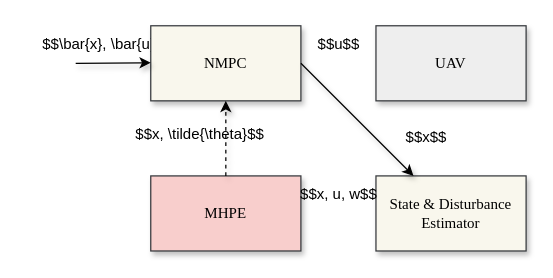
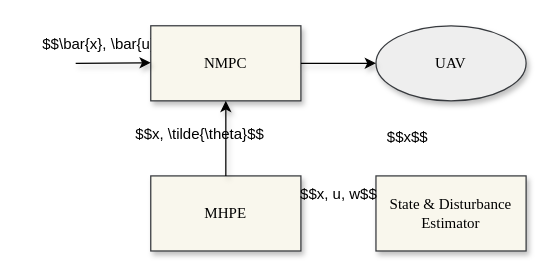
  <mxCell id="0" />
  <mxCell id="1" parent="0" />
  <mxCell id="2" value="$$\bar{x}, \bar{u}$$" style="text;html=1;align=center;verticalAlign=middle;resizable=0;points=[];autosize=1;strokeColor=none;fillColor=none;" parent="1" vertex="1"><mxGeometry x="20" y="20" width="130" height="30" as="geometry" /></mxCell>
  <mxCell id="3" value="$$x, \tilde{\theta}$$" style="text;html=1;align=center;verticalAlign=middle;resizable=0;points=[];autosize=1;strokeColor=none;fillColor=none;shadow=1;" parent="1" vertex="1"><mxGeometry x="94" y="92" width="130" height="30" as="geometry" /></mxCell>
  <mxCell id="4" value="NMPC" style="rounded=0;whiteSpace=wrap;html=1;fontFamily=Times New Roman;fillColor=#f9f7ed;strokeColor=#36393d;shadow=1;" parent="1" vertex="1"><mxGeometry x="120" y="20" width="120" height="60" as="geometry" /></mxCell>
- <mxCell id="5" value="UAV" style="rounded=0;whiteSpace=wrap;html=1;fontFamily=Times New Roman;fillColor=#eeeeee;strokeColor=#36393d;shadow=1;" parent="1" vertex="1"><mxGeometry x="300" y="20" width="120" height="60" as="geometry" /></mxCell>
- <mxCell id="6" value="MHPE" style="rounded=0;whiteSpace=wrap;html=1;fontFamily=Times New Roman;fillColor=#f8cecc;strokeColor=#36393d;shadow=1;" parent="1" vertex="1"><mxGeometry x="120" y="140" width="120" height="60" as="geometry" /></mxCell>
+ <mxCell id="5" value="UAV" style="ellipse;whiteSpace=wrap;html=1;fontFamily=Times New Roman;fillColor=#eeeeee;strokeColor=#36393d;shadow=1;" parent="1" vertex="1"><mxGeometry x="300" y="20" width="120" height="60" as="geometry" /></mxCell>
+ <mxCell id="6" value="MHPE" style="rounded=0;whiteSpace=wrap;html=1;fontFamily=Times New Roman;fillColor=#f9f7ed;strokeColor=#36393d;shadow=1;" parent="1" vertex="1"><mxGeometry x="120" y="140" width="120" height="60" as="geometry" /></mxCell>
  <mxCell id="7" value="State &amp;amp; Disturbance Estimator" style="rounded=0;whiteSpace=wrap;html=1;fontFamily=Times New Roman;fillColor=#f9f7ed;strokeColor=#36393d;shadow=1;" parent="1" vertex="1"><mxGeometry x="300" y="140" width="120" height="60" as="geometry" /></mxCell>
- <mxCell id="8" value="" style="endArrow=classic;html=1;rounded=0;exitX=1;exitY=0.5;exitDx=0;exitDy=0;shadow=1;" parent="1" target="7" edge="1" source="4"><mxGeometry width="50" height="50" relative="1" as="geometry"><mxPoint x="240" y="30" as="sourcePoint" /><mxPoint x="290" y="-20" as="targetPoint" /></mxGeometry></mxCell>
+ <mxCell id="8" value="" style="endArrow=classic;html=1;rounded=0;entryX=0;entryY=0.5;entryDx=0;entryDy=0;exitX=1;exitY=0.5;exitDx=0;exitDy=0;shadow=1;" parent="1" target="5" edge="1" source="4"><mxGeometry width="50" height="50" relative="1" as="geometry"><mxPoint x="240" y="30" as="sourcePoint" /><mxPoint x="290" y="-20" as="targetPoint" /></mxGeometry></mxCell>
  <mxCell id="9" value="" style="endArrow=classic;html=1;rounded=0;entryX=0;entryY=0.5;entryDx=0;entryDy=0;shadow=1;" parent="1" edge="1"><mxGeometry width="50" height="50" relative="1" as="geometry"><mxPoint x="60" y="50" as="sourcePoint" /><mxPoint x="120" y="49.52" as="targetPoint" /></mxGeometry></mxCell>
- <mxCell id="10" value="" style="endArrow=classic;html=1;rounded=0;exitX=0.5;exitY=0;exitDx=0;exitDy=0;entryX=0.5;entryY=1;entryDx=0;entryDy=0;shadow=1;dashed=1;" parent="1" source="6" target="4" edge="1"><mxGeometry width="50" height="50" relative="1" as="geometry"><mxPoint x="90" y="150" as="sourcePoint" /><mxPoint x="140" y="100" as="targetPoint" /></mxGeometry></mxCell>
+ <mxCell id="10" value="" style="endArrow=classic;html=1;rounded=0;exitX=0.5;exitY=0;exitDx=0;exitDy=0;entryX=0.5;entryY=1;entryDx=0;entryDy=0;shadow=1;" parent="1" source="6" target="4" edge="1"><mxGeometry width="50" height="50" relative="1" as="geometry"><mxPoint x="90" y="150" as="sourcePoint" /><mxPoint x="140" y="100" as="targetPoint" /></mxGeometry></mxCell>
  <mxCell id="11" value="$$x, u, w$$" style="text;html=1;align=center;verticalAlign=middle;resizable=0;points=[];autosize=1;strokeColor=none;fillColor=none;shadow=1;" parent="1" vertex="1"><mxGeometry x="230" y="140" width="80" height="30" as="geometry" /></mxCell>
- <mxCell id="12" value="$$x$$" style="text;html=1;align=center;verticalAlign=middle;resizable=0;points=[];autosize=1;strokeColor=none;fillColor=none;shadow=1;" parent="1" vertex="1"><mxGeometry x="310" y="94" width="60" height="30" as="geometry" /></mxCell>
- <mxCell id="13" value="$$u$$" style="text;html=1;align=center;verticalAlign=middle;resizable=0;points=[];autosize=1;strokeColor=none;fillColor=none;shadow=1;" parent="1" vertex="1"><mxGeometry x="240" y="20" width="60" height="30" as="geometry" /></mxCell>
+ <mxCell id="12" value="$$x$$" style="text;html=1;align=center;verticalAlign=middle;resizable=0;points=[];autosize=1;strokeColor=none;fillColor=none;shadow=1;" parent="1" vertex="1"><mxGeometry x="295" y="94" width="60" height="30" as="geometry" /></mxCell>
